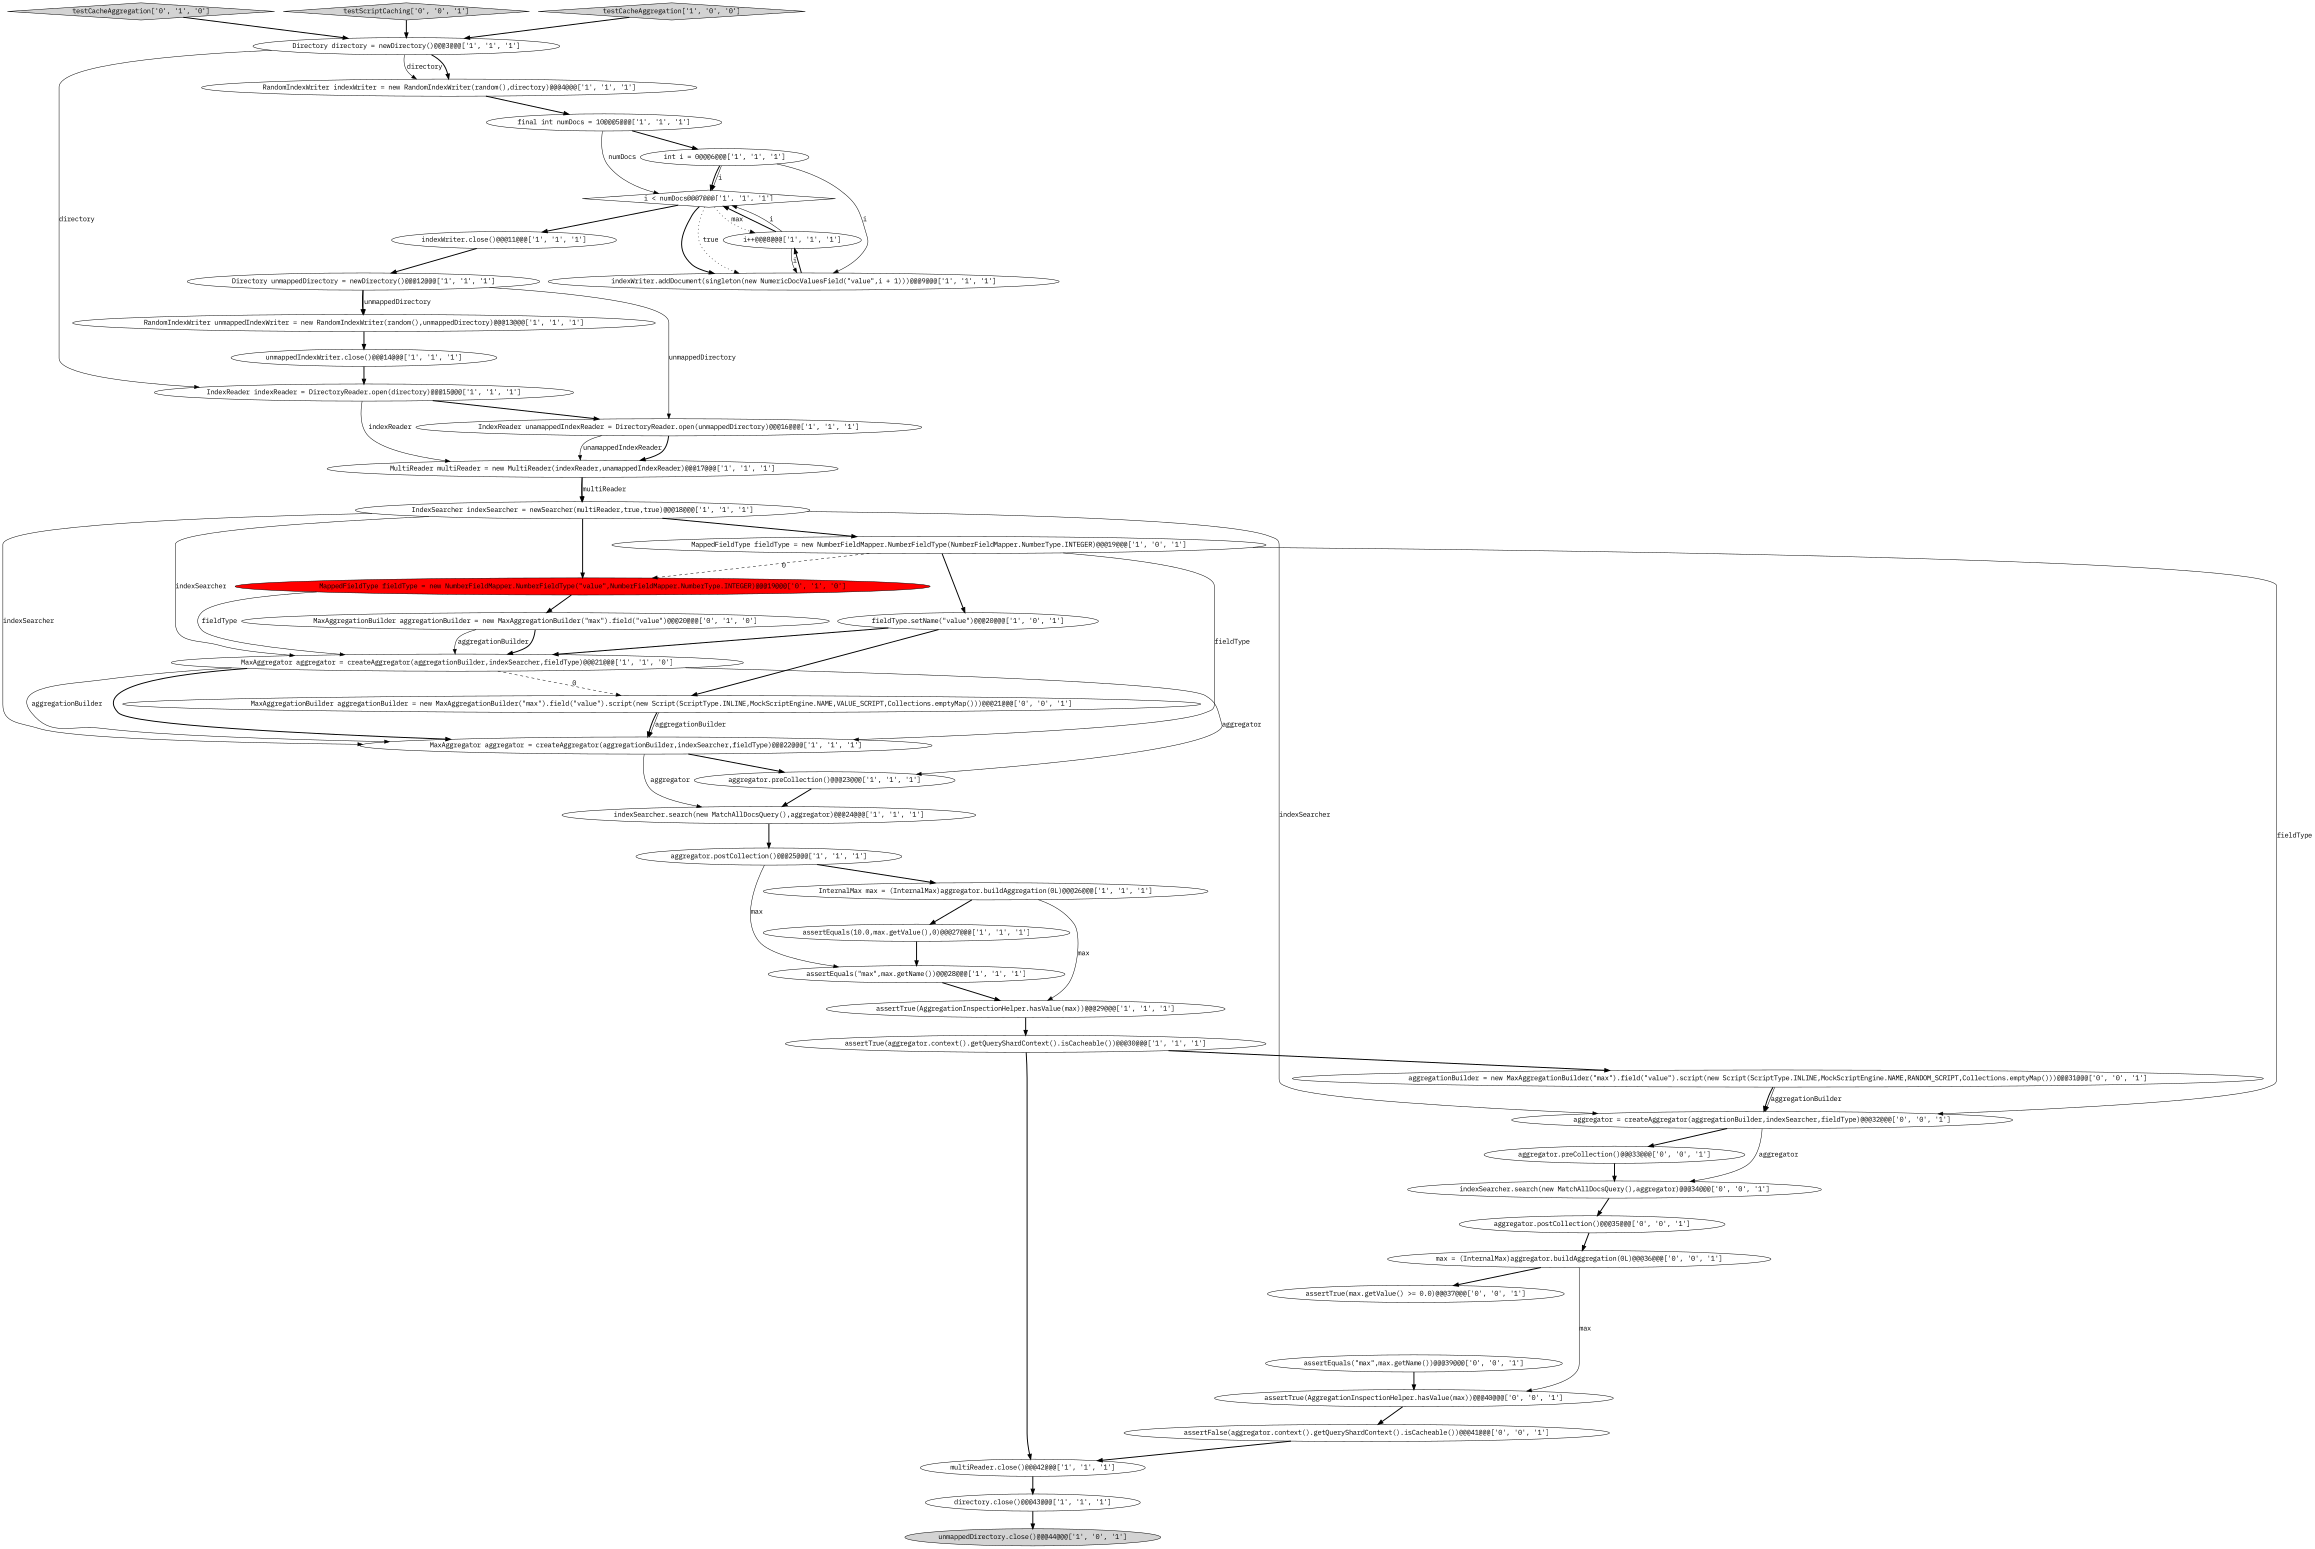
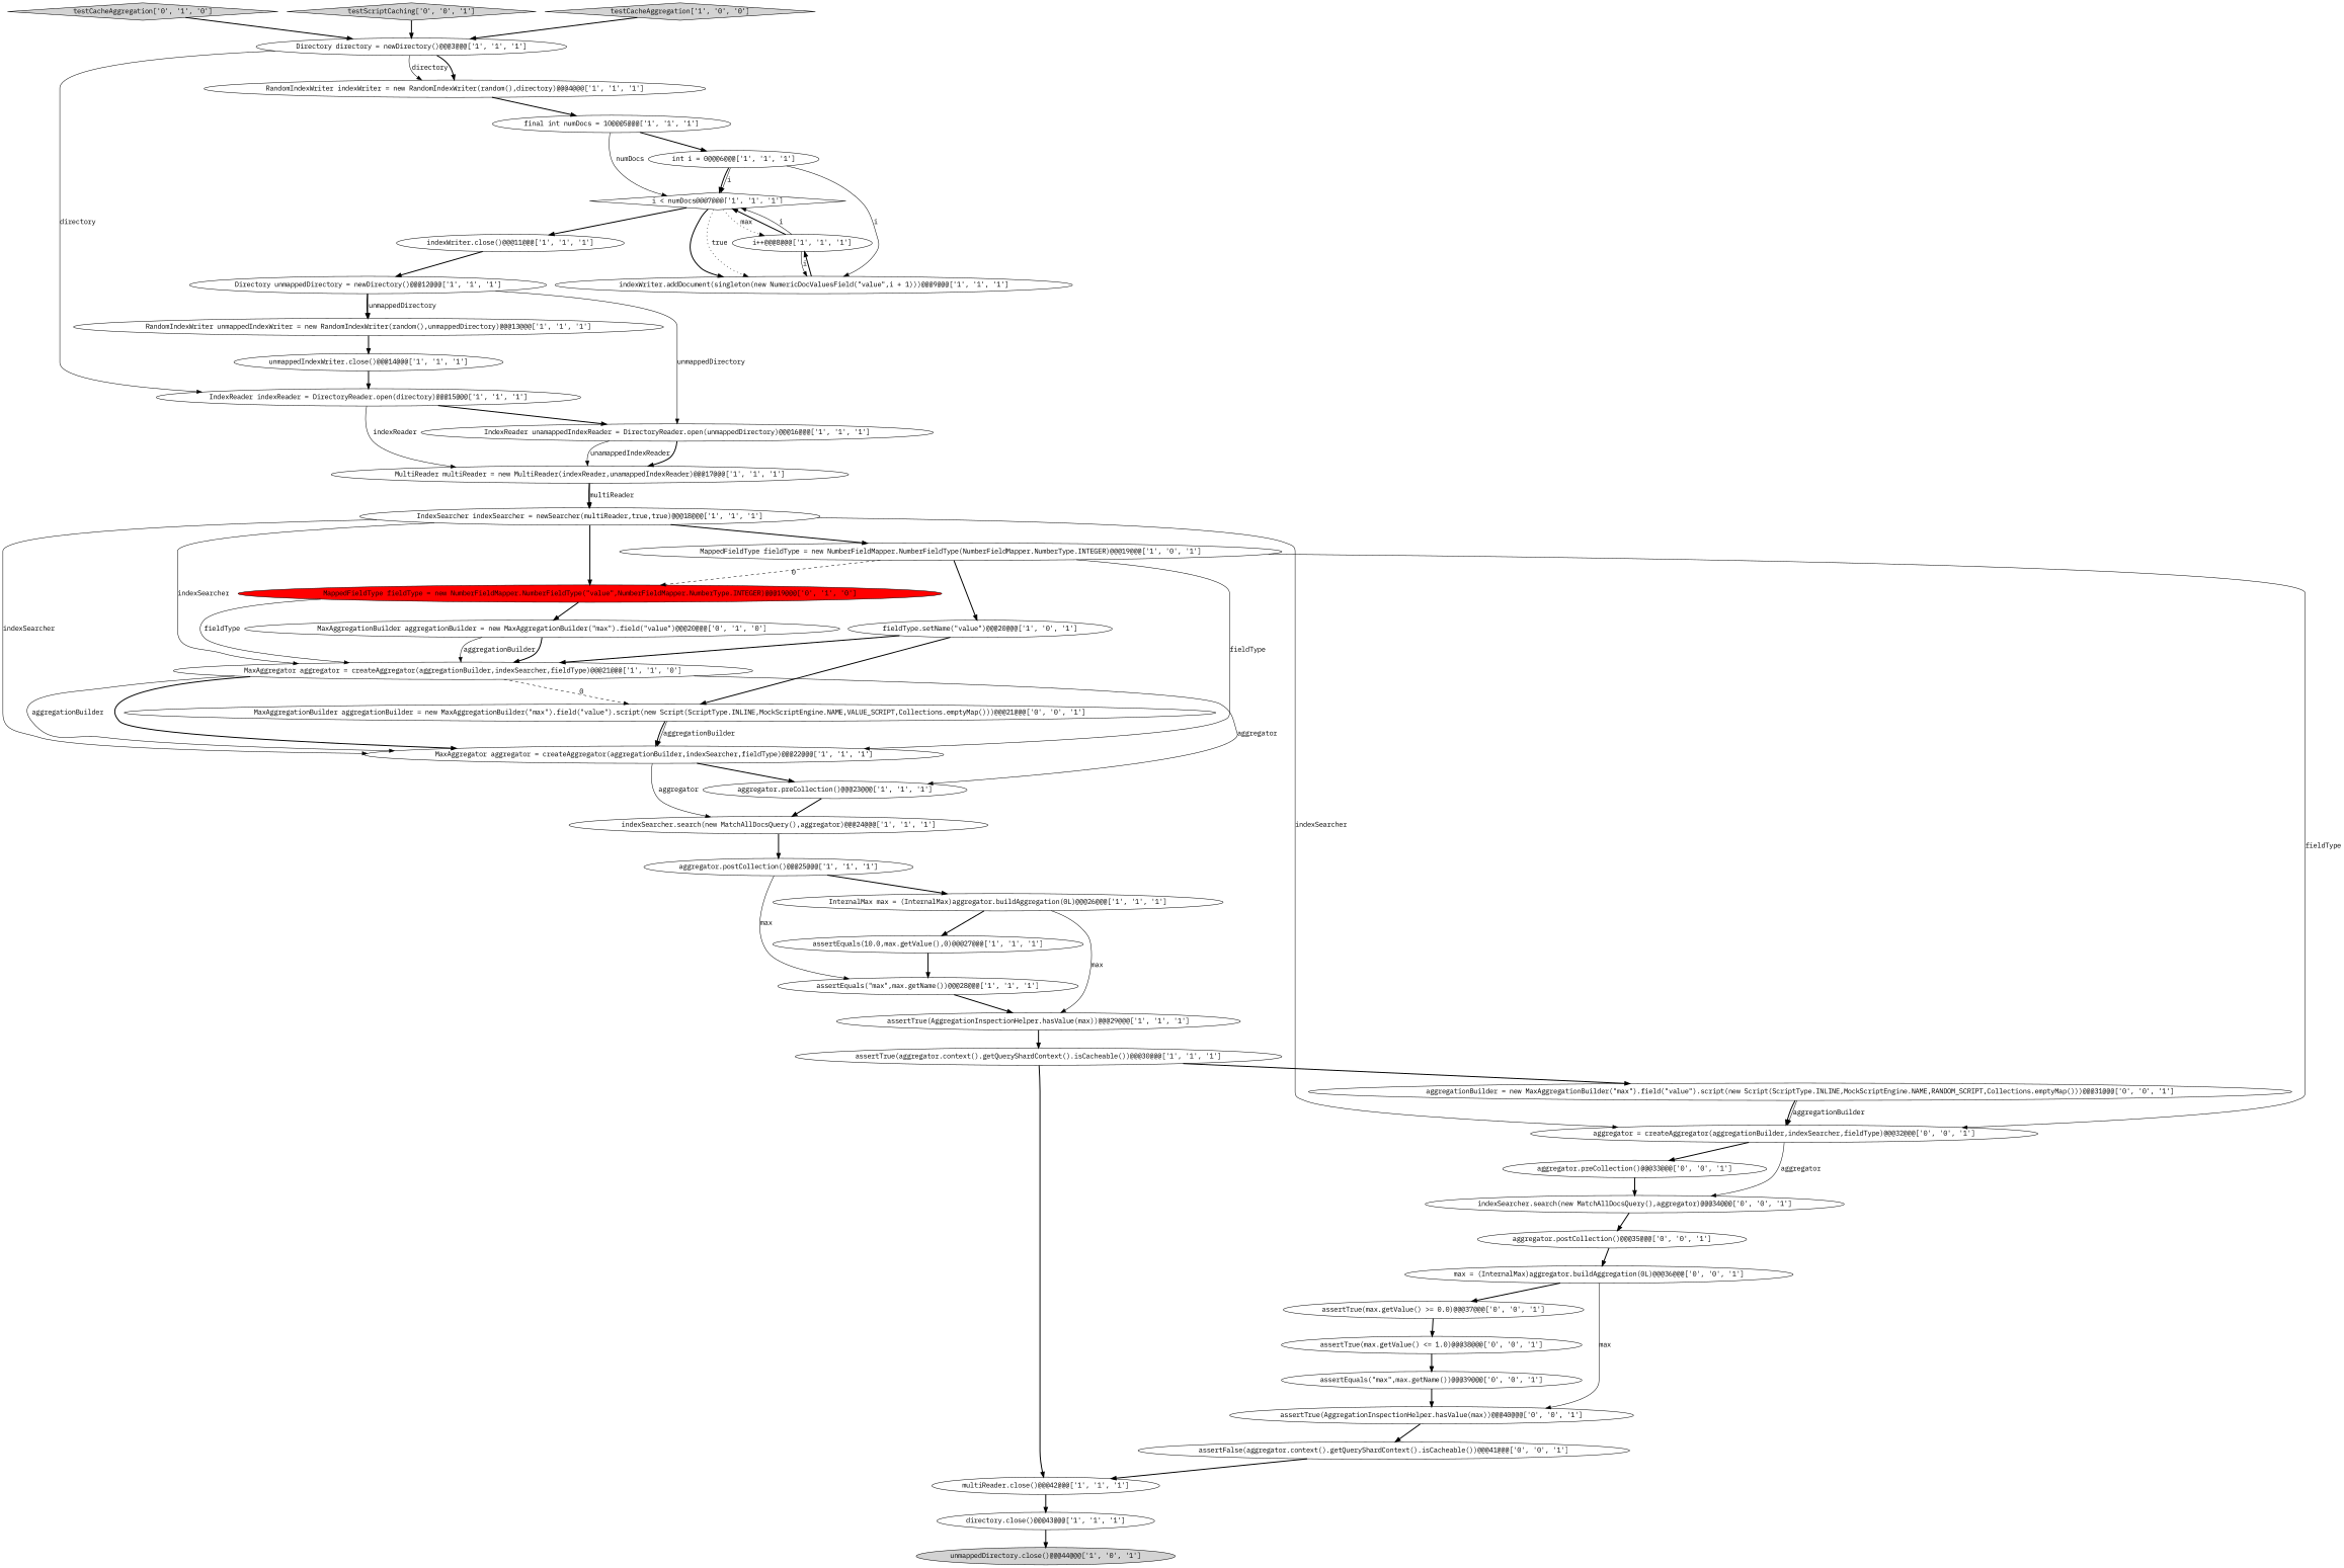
  digraph {
    fontname="IBM Plex Mono"
    node [fillcolor=white fontname="IBM Plex Mono" shape=ellipse style=filled]
    edge [fontname="IBM Plex Mono" style=bold]
    n1 [label="IndexReader indexReader = DirectoryReader.open(directory)@@@15@@@['1', '1', '1']"]
    n2 [label="IndexReader unamappedIndexReader = DirectoryReader.open(unmappedDirectory)@@@16@@@['1', '1', '1']"]
    n3 [label="MultiReader multiReader = new MultiReader(indexReader,unamappedIndexReader)@@@17@@@['1', '1', '1']"]
    n4 [label="IndexSearcher indexSearcher = newSearcher(multiReader,true,true)@@@18@@@['1', '1', '1']"]
    n5 [fillcolor=red label="MappedFieldType fieldType = new NumberFieldMapper.NumberFieldType(\"value\",NumberFieldMapper.NumberType.INTEGER)@@@19@@@['0', '1', '0']"]
    n6 [label="MaxAggregator aggregator = createAggregator(aggregationBuilder,indexSearcher,fieldType)@@@21@@@['1', '1', '0']"]
    n7 [label="MaxAggregationBuilder aggregationBuilder = new MaxAggregationBuilder(\"max\").field(\"value\")@@@20@@@['0', '1', '0']"]
    n8 [label="MaxAggregator aggregator = createAggregator(aggregationBuilder,indexSearcher,fieldType)@@@22@@@['1', '1', '1']"]
    n9 [label="MaxAggregationBuilder aggregationBuilder = new MaxAggregationBuilder(\"max\").field(\"value\").script(new Script(ScriptType.INLINE,MockScriptEngine.NAME,VALUE_SCRIPT,Collections.emptyMap()))@@@21@@@['0', '0', '1']"]
    n10 [label="aggregator.preCollection()@@@23@@@['1', '1', '1']"]
    n11 [label="assertTrue(AggregationInspectionHelper.hasValue(max))@@@29@@@['1', '1', '1']"]
    n12 [label="assertTrue(aggregator.context().getQueryShardContext().isCacheable())@@@30@@@['1', '1', '1']"]
    n13 [label="multiReader.close()@@@42@@@['1', '1', '1']"]
    n14 [label="aggregationBuilder = new MaxAggregationBuilder(\"max\").field(\"value\").script(new Script(ScriptType.INLINE,MockScriptEngine.NAME,RANDOM_SCRIPT,Collections.emptyMap()))@@@31@@@['0', '0', '1']"]
    n15 [fillcolor=lightgray label="unmappedDirectory.close()@@@44@@@['1', '0', '1']"]
    n16 [fillcolor=lightgray label="testCacheAggregation['0', '1', '0']" shape=diamond]
    n17 [label="Directory directory = newDirectory()@@@3@@@['1', '1', '1']"]
    n18 [label="RandomIndexWriter indexWriter = new RandomIndexWriter(random(),directory)@@@4@@@['1', '1', '1']"]
    n19 [label="aggregator.preCollection()@@@33@@@['0', '0', '1']"]
    n20 [label="indexSearcher.search(new MatchAllDocsQuery(),aggregator)@@@34@@@['0', '0', '1']"]
    n21 [label="aggregator.postCollection()@@@35@@@['0', '0', '1']"]
    n22 [label="assertTrue(AggregationInspectionHelper.hasValue(max))@@@40@@@['0', '0', '1']"]
    n23 [label="assertFalse(aggregator.context().getQueryShardContext().isCacheable())@@@41@@@['0', '0', '1']"]
    n24 [label="assertEquals(\"max\",max.getName())@@@28@@@['1', '1', '1']"]
    n25 [label="directory.close()@@@43@@@['1', '1', '1']"]
    n26 [label="i < numDocs@@@7@@@['1', '1', '1']" shape=diamond]
    n27 [label="i++@@@8@@@['1', '1', '1']"]
    n28 [label="indexWriter.addDocument(singleton(new NumericDocValuesField(\"value\",i + 1)))@@@9@@@['1', '1', '1']"]
    n29 [label="indexWriter.close()@@@11@@@['1', '1', '1']"]
    n30 [label="Directory unmappedDirectory = newDirectory()@@@12@@@['1', '1', '1']"]
    n31 [label="aggregator = createAggregator(aggregationBuilder,indexSearcher,fieldType)@@@32@@@['0', '0', '1']"]
    n32 [label="indexSearcher.search(new MatchAllDocsQuery(),aggregator)@@@24@@@['1', '1', '1']"]
    n33 [label="assertTrue(max.getValue() >= 0.0)@@@37@@@['0', '0', '1']"]
+   n34 [label="assertTrue(max.getValue() <= 1.0)@@@38@@@['0', '0', '1']"]
    n35 [label="assertEquals(\"max\",max.getName())@@@39@@@['0', '0', '1']"]
    n36 [label="unmappedIndexWriter.close()@@@14@@@['1', '1', '1']"]
    n37 [label="fieldType.setName(\"value\")@@@20@@@['1', '0', '1']"]
    n38 [label="aggregator.postCollection()@@@25@@@['1', '1', '1']"]
    n39 [label="assertEquals(10.0,max.getValue(),0)@@@27@@@['1', '1', '1']"]
    n40 [label="RandomIndexWriter unmappedIndexWriter = new RandomIndexWriter(random(),unmappedDirectory)@@@13@@@['1', '1', '1']"]
    n41 [label="InternalMax max = (InternalMax)aggregator.buildAggregation(0L)@@@26@@@['1', '1', '1']"]
    n42 [label="max = (InternalMax)aggregator.buildAggregation(0L)@@@36@@@['0', '0', '1']"]
    n43 [label="final int numDocs = 10@@@5@@@['1', '1', '1']"]
    n44 [label="int i = 0@@@6@@@['1', '1', '1']"]
    n45 [fillcolor=lightgray label="testScriptCaching['0', '0', '1']" shape=diamond]
    n46 [fillcolor=lightgray label="testCacheAggregation['1', '0', '0']" shape=diamond]
    n47 [label="MappedFieldType fieldType = new NumberFieldMapper.NumberFieldType(NumberFieldMapper.NumberType.INTEGER)@@@19@@@['1', '0', '1']"]
    n1 -> n2
    n1 -> n3 [label=indexReader style=solid]
    n2 -> n3 [label=unamappedIndexReader style=solid]
    n2 -> n3
    n3 -> n4
    n3 -> n4 [label=multiReader style=solid]
    n4 -> n5
    n4 -> n6 [label=indexSearcher style=solid]
    n4 -> n8 [label=indexSearcher style=solid]
    n4 -> n31 [label=indexSearcher style=solid]
    n4 -> n47
    n5 -> n6 [label=fieldType style=solid]
    n5 -> n7
    n6 -> n8 [label=aggregationBuilder style=solid]
    n6 -> n8
    n6 -> n9 [label=0 style=dashed]
    n6 -> n10 [label=aggregator style=solid]
    n7 -> n6 [label=aggregationBuilder style=solid]
    n7 -> n6
    n8 -> n10
    n8 -> n32 [label=aggregator style=solid]
    n9 -> n8
    n9 -> n8 [label=aggregationBuilder style=solid]
    n10 -> n32
    n11 -> n12
    n12 -> n13
    n12 -> n14
    n13 -> n25
    n14 -> n31
    n14 -> n31 [label=aggregationBuilder style=solid]
    n16 -> n17
    n17 -> n1 [label=directory style=solid]
    n17 -> n18 [label=directory style=solid]
    n17 -> n18
    n18 -> n43
    n19 -> n20
    n20 -> n21
    n21 -> n42
    n22 -> n23
    n23 -> n13
    n24 -> n11
    n25 -> n15
    n26 -> n27 [label=max style=dotted]
    n26 -> n28
    n26 -> n28 [label=true style=dotted]
    n26 -> n29
    n27 -> n26
    n27 -> n26 [label=i style=solid]
    n27 -> n28 [label=i style=solid]
    n28 -> n27
    n29 -> n30
    n30 -> n2 [label=unmappedDirectory style=solid]
    n30 -> n40
    n30 -> n40 [label=unmappedDirectory style=solid]
    n31 -> n19
    n31 -> n20 [label=aggregator style=solid]
    n32 -> n38
+   n33 -> n34
+   n34 -> n35
    n35 -> n22
    n36 -> n1
    n37 -> n6
    n37 -> n9
    n38 -> n24 [label=max style=solid]
    n38 -> n41
    n39 -> n24
    n40 -> n36
    n41 -> n11 [label=max style=solid]
    n41 -> n39
    n42 -> n22 [label=max style=solid]
    n42 -> n33
    n43 -> n26 [label=numDocs style=solid]
    n43 -> n44
    n44 -> n26
    n44 -> n26 [label=i style=solid]
    n44 -> n28 [label=i style=solid]
    n45 -> n17
    n46 -> n17
    n47 -> n5 [label=0 style=dashed]
    n47 -> n8 [label=fieldType style=solid]
    n47 -> n31 [label=fieldType style=solid]
    n47 -> n37
  }
